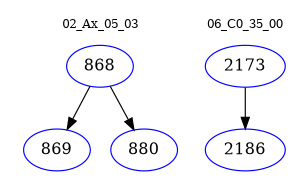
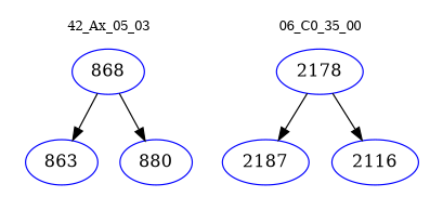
  digraph {
    node [color=blue]
    edge [color=black]
    n1 [label=868]
-   n2 [label=869]
+   n2 [label=863]
    n3 [label=880]
-   n4 [label=2173]
-   n6 [label=2186]
+   n4 [label=2178]
+   n5 [label=2187]
+   n6 [label=2116]
    subgraph cluster_1 {
      color=white
      fontsize=10
-     label="02_Ax_05_03"
+     label="42_Ax_05_03"
      n1
      n2
      n3
    }
    subgraph cluster_2 {
      color=white
      fontsize=10
      label="06_C0_35_00"
      n4
+     n5
      n6
    }
    n1 -> n2
    n1 -> n3
+   n4 -> n5
    n4 -> n6
  }
